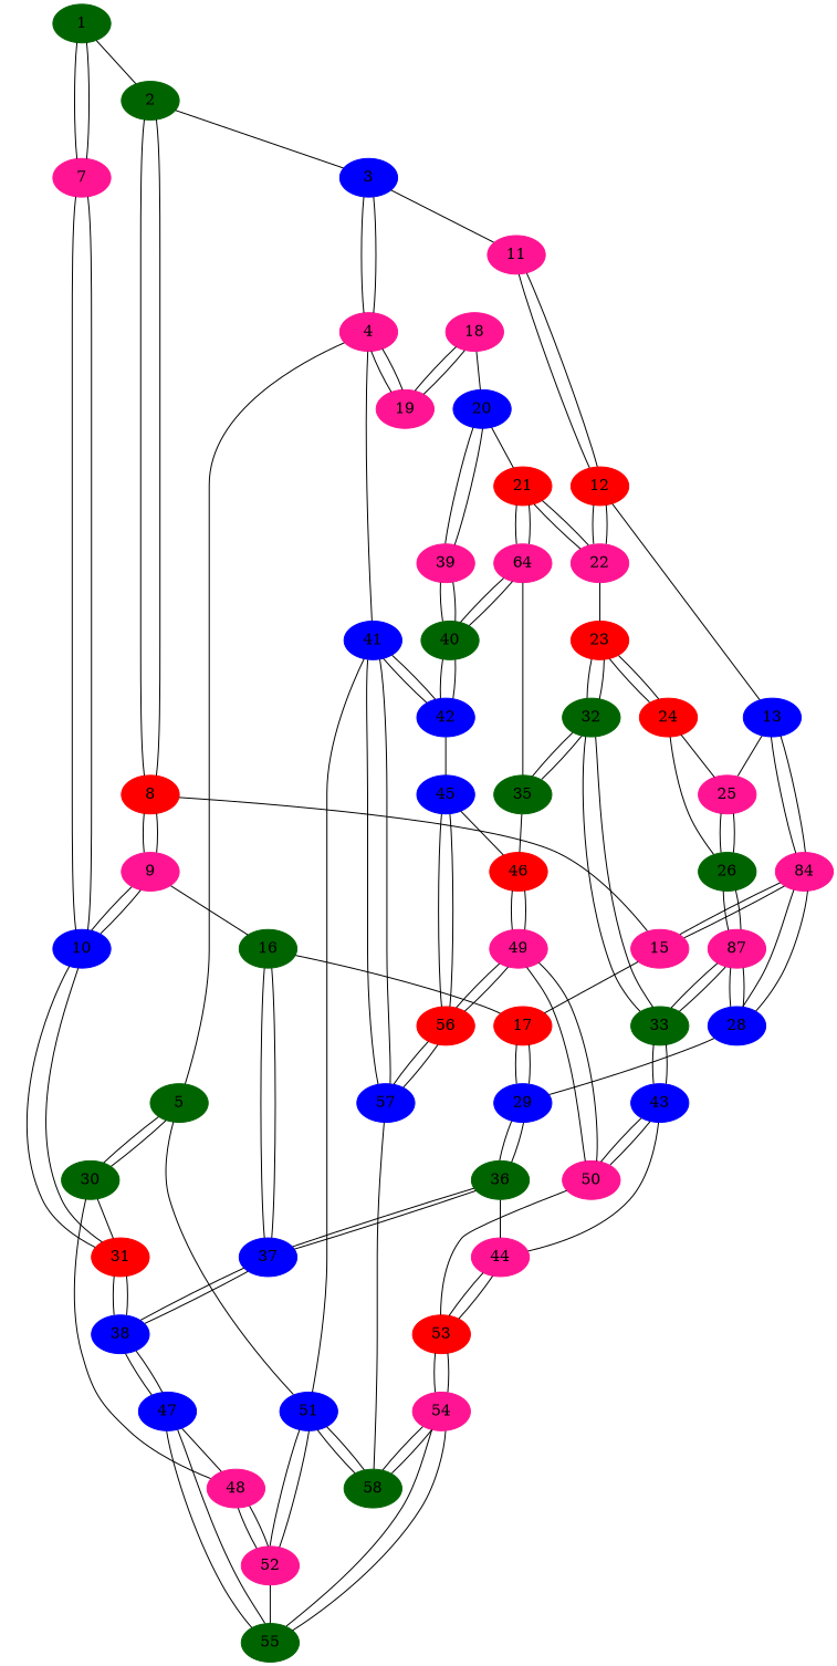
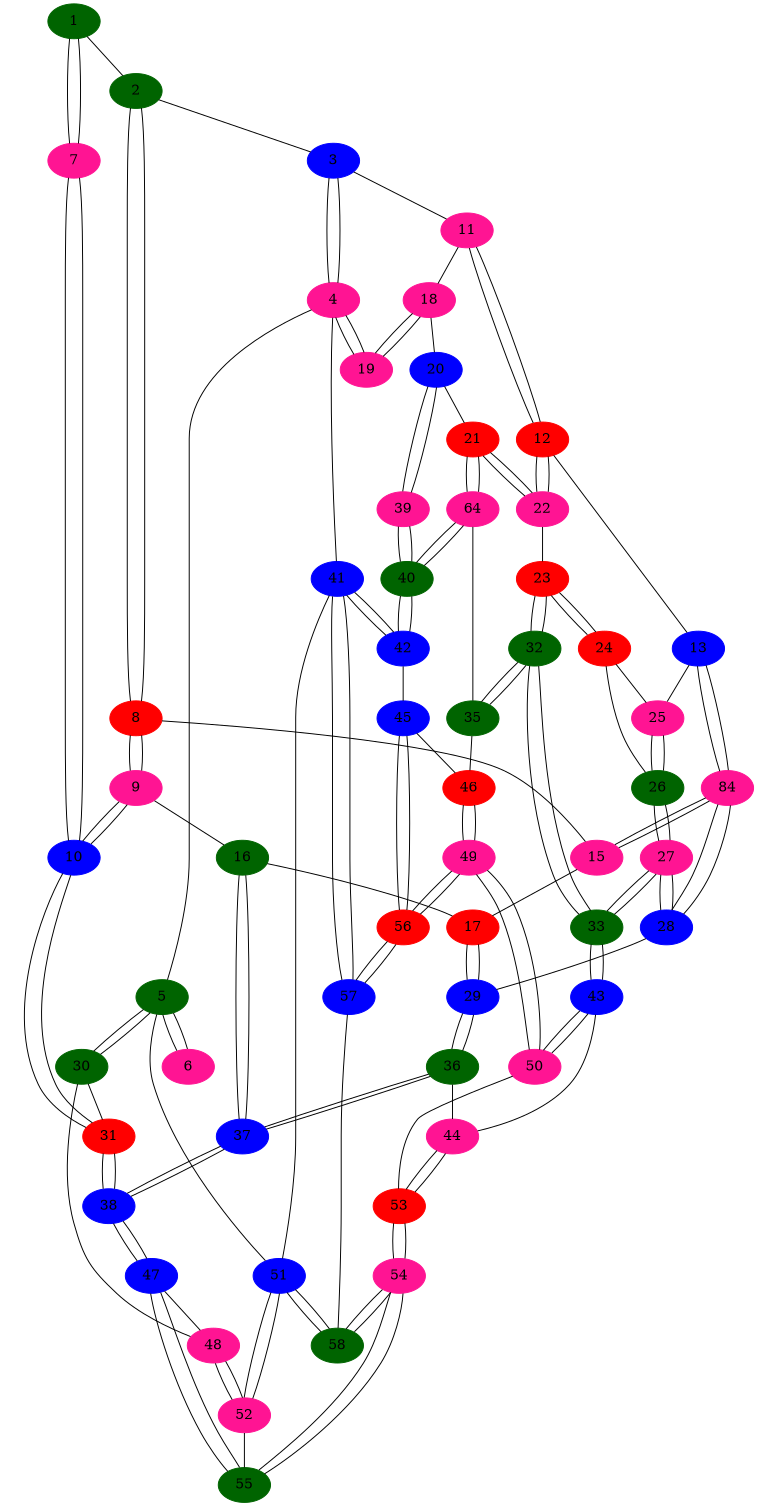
  graph {
    node [color=deeppink style=filled]
    1 [color=darkgreen]
    2 [color=darkgreen]
    7
    3 [color=blue]
    8 [color=red]
    10 [color=blue]
    4
    11
    9
    15
    5 [color=darkgreen]
    19
    41 [color=blue]
    12 [color=red]
    18
+   6
    30 [color=darkgreen]
    51 [color=blue]
    42 [color=blue]
    57 [color=blue]
    31 [color=red]
    48
    52
    58 [color=darkgreen]
    16 [color=darkgreen]
    17 [color=red]
    37 [color=blue]
    38 [color=blue]
    13 [color=blue]
    22
    20 [color=blue]
    n32 [label=84]
    25
    23 [color=red]
    28 [color=blue]
    26 [color=darkgreen]
    29 [color=blue]
    36 [color=darkgreen]
    39
    21 [color=red]
    40 [color=darkgreen]
    n42 [label=64]
    35 [color=darkgreen]
    24 [color=red]
    32 [color=darkgreen]
    33 [color=darkgreen]
-   27 [label=87]
+   27
    43 [color=blue]
    44
    47 [color=blue]
    46 [color=red]
    50
    49
    53 [color=red]
    55 [color=darkgreen]
    45 [color=blue]
    56 [color=red]
    54
    1 -- 2
    1 -- 7
    1 -- 7
    2 -- 3
    2 -- 8
    2 -- 8
    7 -- 10
    7 -- 10
    3 -- 4
    3 -- 4
    3 -- 11
    8 -- 9
    8 -- 9
    8 -- 15
    10 -- 31
    10 -- 31
    4 -- 5
    4 -- 19
    4 -- 19
    4 -- 41
    11 -- 12
    11 -- 12
+   11 -- 18
    9 -- 10
    9 -- 10
    9 -- 16
    15 -- 17
+   5 -- 6
+   5 -- 6
    5 -- 30
    5 -- 30
    5 -- 51
    41 -- 51
    41 -- 42
    41 -- 42
    41 -- 57
    41 -- 57
    12 -- 13
    12 -- 22
    12 -- 22
    18 -- 19
    18 -- 19
    18 -- 20
    30 -- 31
    30 -- 48
    51 -- 52
    51 -- 52
    51 -- 58
    51 -- 58
    42 -- 45
    57 -- 58
    31 -- 38
    31 -- 38
    48 -- 52
    48 -- 52
    52 -- 55
    16 -- 17
    16 -- 37
    16 -- 37
    17 -- 29
    17 -- 29
    37 -- 38
    37 -- 38
    38 -- 47
    38 -- 47
    13 -- n32
    13 -- n32
    13 -- 25
    22 -- 23
    20 -- 39
    20 -- 39
    20 -- 21
    n32 -- 15
    n32 -- 15
    n32 -- 28
    n32 -- 28
    25 -- 26
    25 -- 26
    23 -- 24
    23 -- 24
    23 -- 32
    23 -- 32
    28 -- 29
    26 -- 27
    26 -- 27
    29 -- 36
    29 -- 36
    36 -- 37
    36 -- 37
    36 -- 44
    39 -- 40
    39 -- 40
    21 -- 22
    21 -- 22
    21 -- n42
    21 -- n42
    40 -- 42
    40 -- 42
    n42 -- 40
    n42 -- 40
    n42 -- 35
    35 -- 46
    24 -- 25
    24 -- 26
    32 -- 35
    32 -- 35
    32 -- 33
    32 -- 33
    33 -- 43
    33 -- 43
    27 -- 28
    27 -- 28
    27 -- 33
    27 -- 33
    43 -- 44
    43 -- 50
    43 -- 50
    44 -- 53
    44 -- 53
    47 -- 48
    47 -- 55
    47 -- 55
    46 -- 49
    46 -- 49
    50 -- 53
    49 -- 50
    49 -- 50
    49 -- 56
    49 -- 56
    53 -- 54
    53 -- 54
    45 -- 46
    45 -- 56
    45 -- 56
    56 -- 57
    56 -- 57
    54 -- 58
    54 -- 58
    54 -- 55
    54 -- 55
  }
